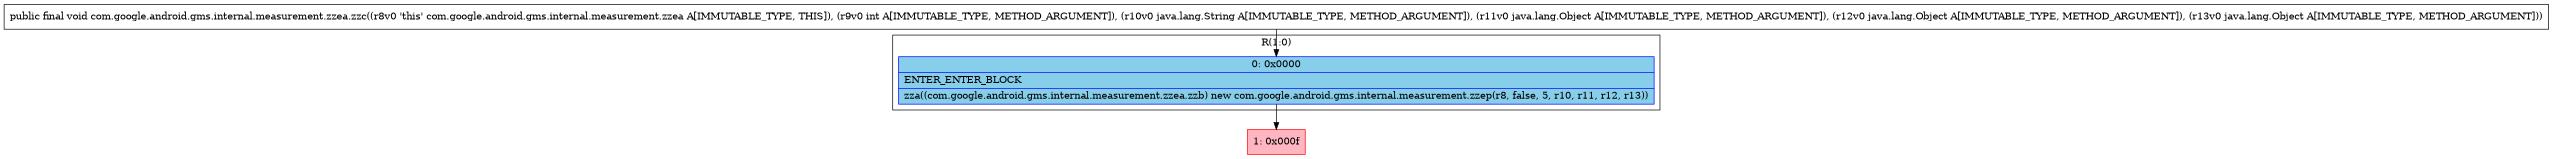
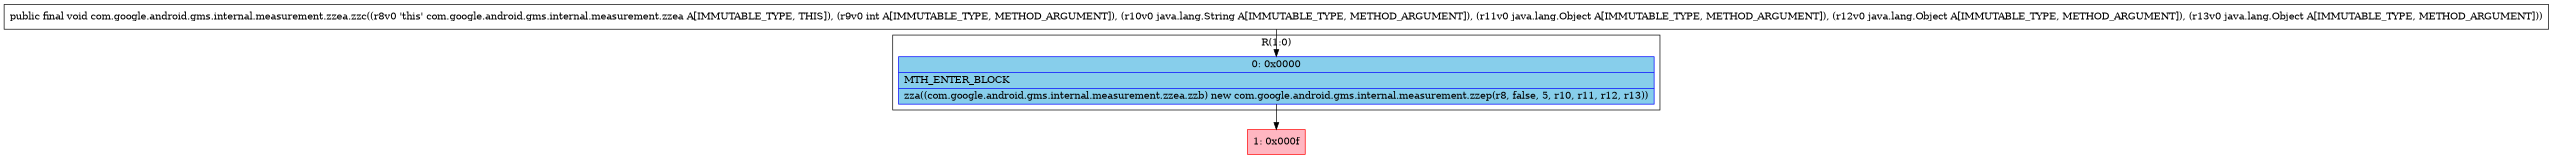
  digraph {
    node [shape=record style=filled]
-   n1 [color=blue label="{0\:\ 0x0000|ENTER_ENTER_BLOCK\l|zza((com.google.android.gms.internal.measurement.zzea.zzb) new com.google.android.gms.internal.measurement.zzep(r8, false, 5, r10, r11, r12, r13))\l}" fillcolor=skyblue]
+   n1 [color=blue label="{0\:\ 0x0000|MTH_ENTER_BLOCK\l|zza((com.google.android.gms.internal.measurement.zzea.zzb) new com.google.android.gms.internal.measurement.zzep(r8, false, 5, r10, r11, r12, r13))\l}" fillcolor=skyblue]
    n2 [color=red label="{1\:\ 0x000f}" fillcolor=lightpink]
    n3 [label="{public final void com.google.android.gms.internal.measurement.zzea.zzc((r8v0 'this' com.google.android.gms.internal.measurement.zzea A[IMMUTABLE_TYPE, THIS]), (r9v0 int A[IMMUTABLE_TYPE, METHOD_ARGUMENT]), (r10v0 java.lang.String A[IMMUTABLE_TYPE, METHOD_ARGUMENT]), (r11v0 java.lang.Object A[IMMUTABLE_TYPE, METHOD_ARGUMENT]), (r12v0 java.lang.Object A[IMMUTABLE_TYPE, METHOD_ARGUMENT]), (r13v0 java.lang.Object A[IMMUTABLE_TYPE, METHOD_ARGUMENT])) }" fillcolor=white]
    subgraph cluster_1 {
      label="R(1:0)"
      n1
    }
    n1 -> n2
    n3 -> n1
  }
